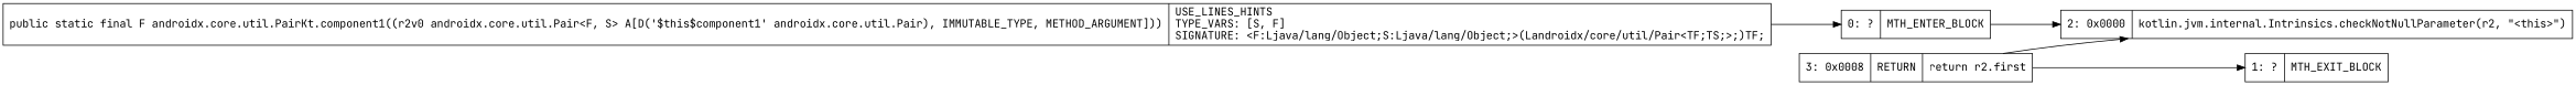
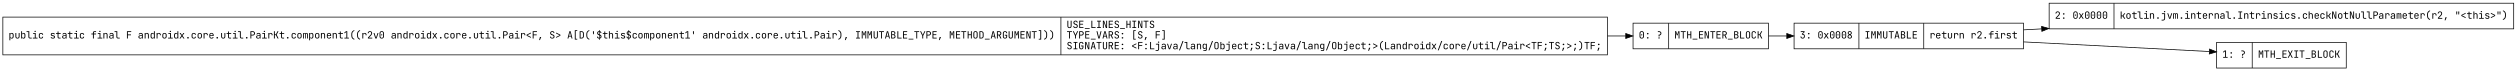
  digraph {
    fontname="JetBrains Mono"
    rankdir=LR
    node [fontname="JetBrains Mono" shape=record]
    edge [fontname="JetBrains Mono"]
    n1 [label="{0\:\ ?|MTH_ENTER_BLOCK\l}"]
    n2 [label="{2\:\ 0x0000|kotlin.jvm.internal.Intrinsics.checkNotNullParameter(r2, \"\<this\>\")\l}"]
-   n3 [label="{3\:\ 0x0008|RETURN\l|return r2.first\l}"]
+   n3 [label="{3\:\ 0x0008|IMMUTABLE\l|return r2.first\l}"]
    n4 [label="{1\:\ ?|MTH_EXIT_BLOCK\l}"]
    n5 [label="{public static final F androidx.core.util.PairKt.component1((r2v0 androidx.core.util.Pair\<F, S\> A[D('$this$component1' androidx.core.util.Pair), IMMUTABLE_TYPE, METHOD_ARGUMENT]))  | USE_LINES_HINTS\lTYPE_VARS: [S, F]\lSIGNATURE: \<F:Ljava\/lang\/Object;S:Ljava\/lang\/Object;\>(Landroidx\/core\/util\/Pair\<TF;TS;\>;)TF;\l}"]
-   n1 -> n2
+   n1 -> n3
    n3 -> n2
    n3 -> n4
    n5 -> n1
  }
